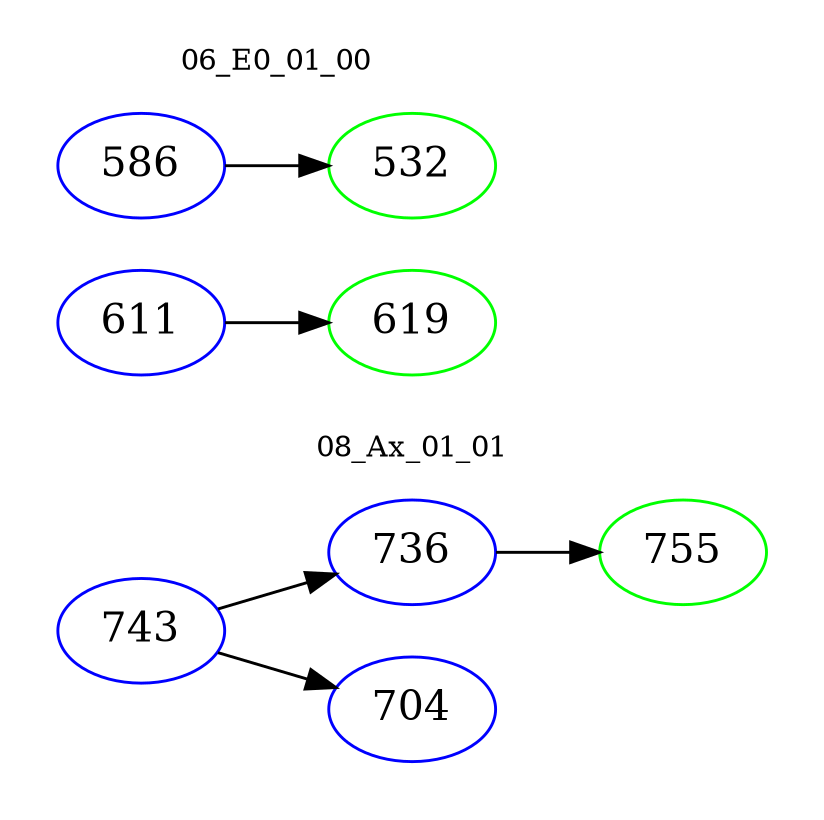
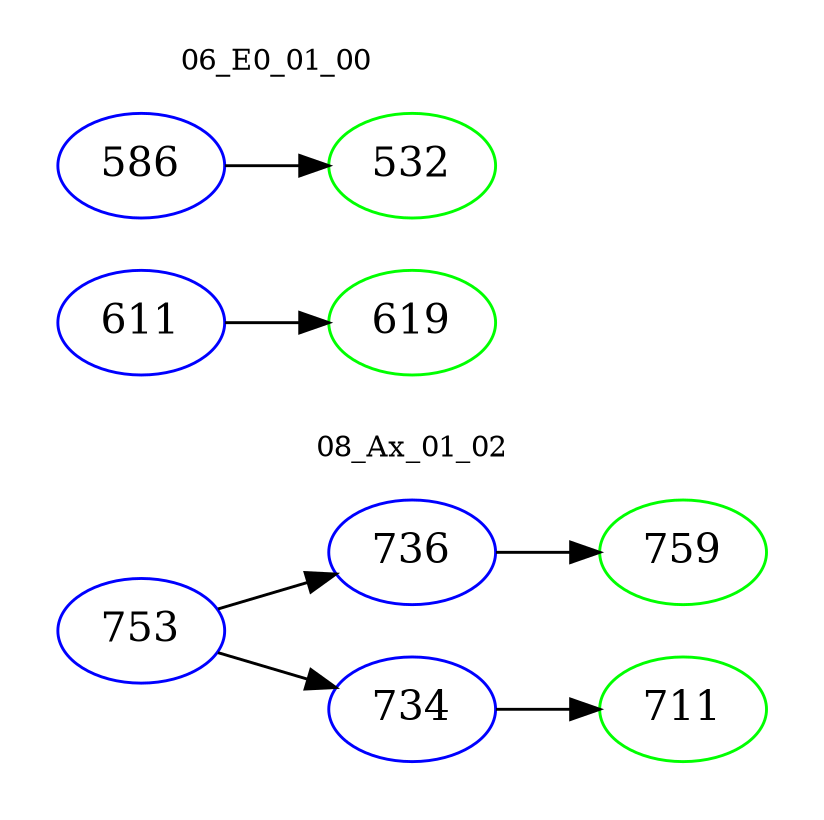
  digraph {
    rankdir=LR
    node [color=blue]
    edge [color=black]
-   n1 [label=743]
-   n2 [label=704]
+   n1 [label=753]
+   n2 [label=734]
    n3 [label=736]
-   n5 [color=green label=755]
+   n4 [color=green label=711]
+   n5 [color=green label=759]
    n6 [label=586]
    n7 [label=611]
    n8 [color=green label=532]
    n9 [color=green label=619]
    subgraph cluster_1 {
      color=white
      fontsize=10
-     label="08_Ax_01_01"
+     label="08_Ax_01_02"
      n1
      n2
      n3
+     n4
      n5
    }
    subgraph cluster_2 {
      color=white
      fontsize=10
      label="06_E0_01_00"
      n6
      n7
      n8
      n9
    }
    n1 -> n2
    n1 -> n3
+   n2 -> n4
    n3 -> n5
    n6 -> n8
    n7 -> n9
  }
